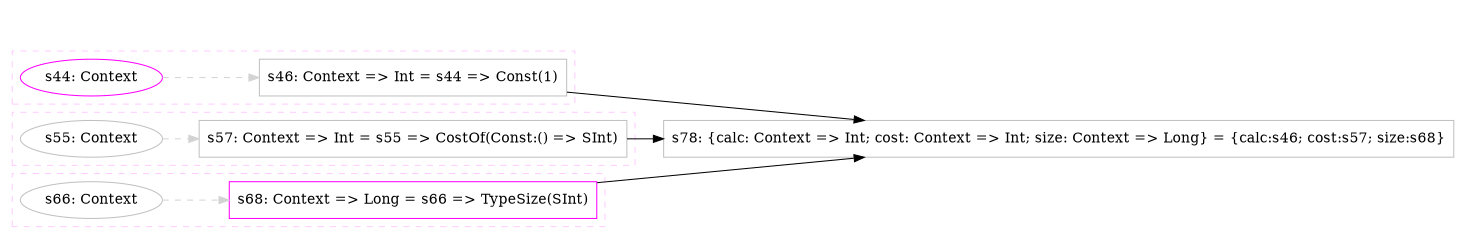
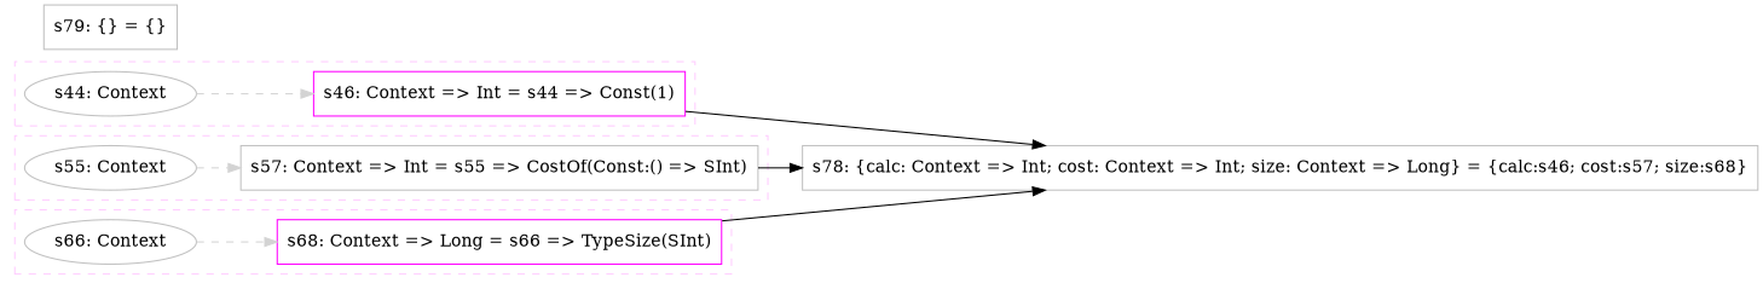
  digraph {
    concentrate=true
    rankdir=LR
    node [color=gray fillcolor=white shape=box style=filled]
    edge [style=dashed]
-   n1 [color=magenta label="s44: Context" shape=oval]
-   n2 [label="s46: Context => Int = s44 => Const(1)"]
+   n1 [label="s44: Context" shape=oval]
+   n2 [color=magenta label="s46: Context => Int = s44 => Const(1)"]
    n3 [label="s55: Context" shape=oval]
    n4 [label="s57: Context => Int = s55 => CostOf(Const:() => SInt)"]
    n5 [label="s66: Context" shape=oval]
    n6 [color=magenta label="s68: Context => Long = s66 => TypeSize(SInt)"]
    n7 [label="s78: {calc: Context => Int; cost: Context => Int; size: Context => Long} = {calc:s46; cost:s57; size:s68}"]
+   n8 [label="s79: {} = {}"]
    subgraph cluster_1 {
      color="#FFCCFF"
      style=dashed
      subgraph sub_2 {
        color="#FFCCFF"
        rank=source
        style=dashed
        n1
      }
      subgraph sub_3 {
        color="#FFCCFF"
        rank=sink
        style=dashed
        n2
      }
    }
    subgraph cluster_4 {
      color="#FFCCFF"
      style=dashed
      subgraph sub_5 {
        color="#FFCCFF"
        rank=source
        style=dashed
        n3
      }
      subgraph sub_6 {
        color="#FFCCFF"
        rank=sink
        style=dashed
        n4
      }
    }
    subgraph cluster_7 {
      color="#FFCCFF"
      style=dashed
      subgraph sub_8 {
        color="#FFCCFF"
        rank=source
        style=dashed
        n5
      }
      subgraph sub_9 {
        color="#FFCCFF"
        rank=sink
        style=dashed
        n6
      }
    }
    n1 -> n2 [color=lightgray weight=0]
    n2 -> n7 [style=solid]
    n3 -> n4 [color=lightgray weight=0]
    n4 -> n7 [style=solid]
    n5 -> n6 [color=lightgray weight=0]
    n6 -> n7 [style=solid]
  }
